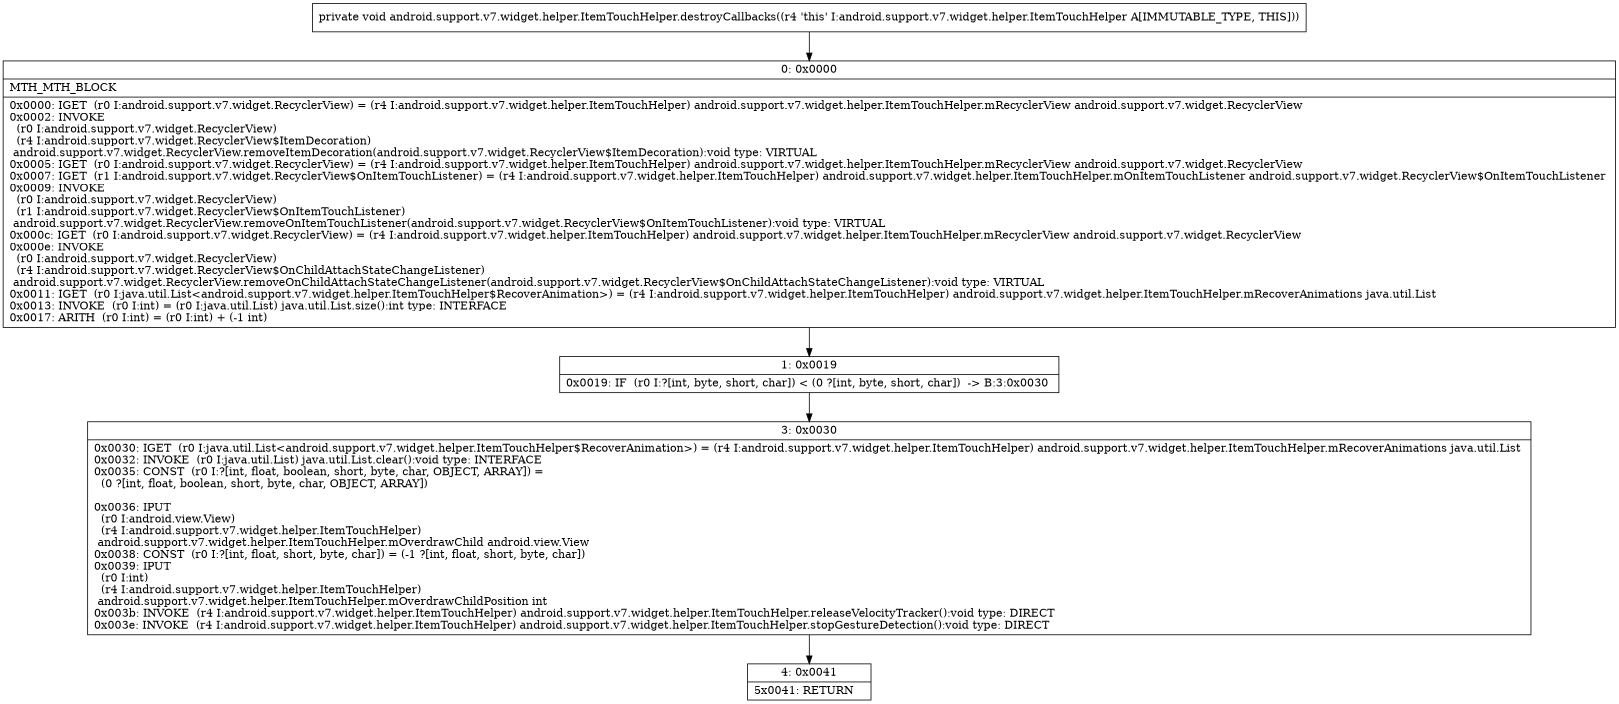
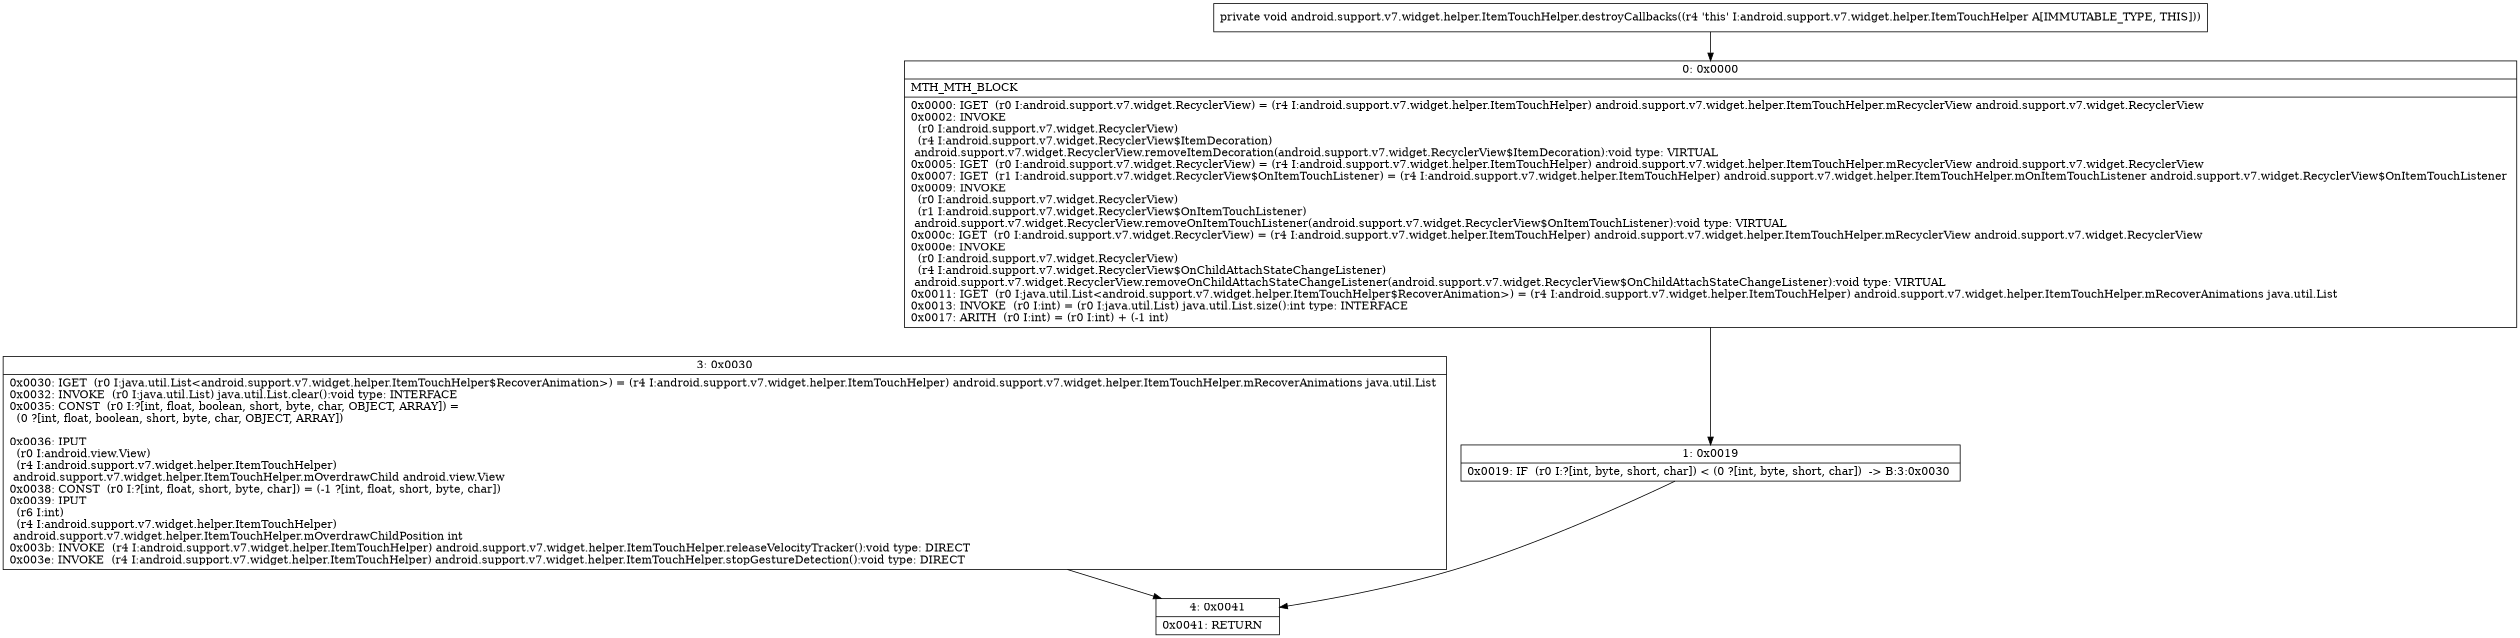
  digraph {
    node [shape=record]
    n1 [label="{0\:\ 0x0000|MTH_MTH_BLOCK\l|0x0000: IGET  (r0 I:android.support.v7.widget.RecyclerView) = (r4 I:android.support.v7.widget.helper.ItemTouchHelper) android.support.v7.widget.helper.ItemTouchHelper.mRecyclerView android.support.v7.widget.RecyclerView \l0x0002: INVOKE  \l  (r0 I:android.support.v7.widget.RecyclerView)\l  (r4 I:android.support.v7.widget.RecyclerView$ItemDecoration)\l android.support.v7.widget.RecyclerView.removeItemDecoration(android.support.v7.widget.RecyclerView$ItemDecoration):void type: VIRTUAL \l0x0005: IGET  (r0 I:android.support.v7.widget.RecyclerView) = (r4 I:android.support.v7.widget.helper.ItemTouchHelper) android.support.v7.widget.helper.ItemTouchHelper.mRecyclerView android.support.v7.widget.RecyclerView \l0x0007: IGET  (r1 I:android.support.v7.widget.RecyclerView$OnItemTouchListener) = (r4 I:android.support.v7.widget.helper.ItemTouchHelper) android.support.v7.widget.helper.ItemTouchHelper.mOnItemTouchListener android.support.v7.widget.RecyclerView$OnItemTouchListener \l0x0009: INVOKE  \l  (r0 I:android.support.v7.widget.RecyclerView)\l  (r1 I:android.support.v7.widget.RecyclerView$OnItemTouchListener)\l android.support.v7.widget.RecyclerView.removeOnItemTouchListener(android.support.v7.widget.RecyclerView$OnItemTouchListener):void type: VIRTUAL \l0x000c: IGET  (r0 I:android.support.v7.widget.RecyclerView) = (r4 I:android.support.v7.widget.helper.ItemTouchHelper) android.support.v7.widget.helper.ItemTouchHelper.mRecyclerView android.support.v7.widget.RecyclerView \l0x000e: INVOKE  \l  (r0 I:android.support.v7.widget.RecyclerView)\l  (r4 I:android.support.v7.widget.RecyclerView$OnChildAttachStateChangeListener)\l android.support.v7.widget.RecyclerView.removeOnChildAttachStateChangeListener(android.support.v7.widget.RecyclerView$OnChildAttachStateChangeListener):void type: VIRTUAL \l0x0011: IGET  (r0 I:java.util.List\<android.support.v7.widget.helper.ItemTouchHelper$RecoverAnimation\>) = (r4 I:android.support.v7.widget.helper.ItemTouchHelper) android.support.v7.widget.helper.ItemTouchHelper.mRecoverAnimations java.util.List \l0x0013: INVOKE  (r0 I:int) = (r0 I:java.util.List) java.util.List.size():int type: INTERFACE \l0x0017: ARITH  (r0 I:int) = (r0 I:int) + (\-1 int) \l}"]
    n2 [label="{1\:\ 0x0019|0x0019: IF  (r0 I:?[int, byte, short, char]) \< (0 ?[int, byte, short, char])  \-\> B:3:0x0030 \l}"]
-   n3 [label="{3\:\ 0x0030|0x0030: IGET  (r0 I:java.util.List\<android.support.v7.widget.helper.ItemTouchHelper$RecoverAnimation\>) = (r4 I:android.support.v7.widget.helper.ItemTouchHelper) android.support.v7.widget.helper.ItemTouchHelper.mRecoverAnimations java.util.List \l0x0032: INVOKE  (r0 I:java.util.List) java.util.List.clear():void type: INTERFACE \l0x0035: CONST  (r0 I:?[int, float, boolean, short, byte, char, OBJECT, ARRAY]) = \l  (0 ?[int, float, boolean, short, byte, char, OBJECT, ARRAY])\l \l0x0036: IPUT  \l  (r0 I:android.view.View)\l  (r4 I:android.support.v7.widget.helper.ItemTouchHelper)\l android.support.v7.widget.helper.ItemTouchHelper.mOverdrawChild android.view.View \l0x0038: CONST  (r0 I:?[int, float, short, byte, char]) = (\-1 ?[int, float, short, byte, char]) \l0x0039: IPUT  \l  (r0 I:int)\l  (r4 I:android.support.v7.widget.helper.ItemTouchHelper)\l android.support.v7.widget.helper.ItemTouchHelper.mOverdrawChildPosition int \l0x003b: INVOKE  (r4 I:android.support.v7.widget.helper.ItemTouchHelper) android.support.v7.widget.helper.ItemTouchHelper.releaseVelocityTracker():void type: DIRECT \l0x003e: INVOKE  (r4 I:android.support.v7.widget.helper.ItemTouchHelper) android.support.v7.widget.helper.ItemTouchHelper.stopGestureDetection():void type: DIRECT \l}"]
-   n4 [label="{4\:\ 0x0041|5x0041: RETURN   \l}"]
+   n3 [label="{3\:\ 0x0030|0x0030: IGET  (r0 I:java.util.List\<android.support.v7.widget.helper.ItemTouchHelper$RecoverAnimation\>) = (r4 I:android.support.v7.widget.helper.ItemTouchHelper) android.support.v7.widget.helper.ItemTouchHelper.mRecoverAnimations java.util.List \l0x0032: INVOKE  (r0 I:java.util.List) java.util.List.clear():void type: INTERFACE \l0x0035: CONST  (r0 I:?[int, float, boolean, short, byte, char, OBJECT, ARRAY]) = \l  (0 ?[int, float, boolean, short, byte, char, OBJECT, ARRAY])\l \l0x0036: IPUT  \l  (r0 I:android.view.View)\l  (r4 I:android.support.v7.widget.helper.ItemTouchHelper)\l android.support.v7.widget.helper.ItemTouchHelper.mOverdrawChild android.view.View \l0x0038: CONST  (r0 I:?[int, float, short, byte, char]) = (\-1 ?[int, float, short, byte, char]) \l0x0039: IPUT  \l  (r6 I:int)\l  (r4 I:android.support.v7.widget.helper.ItemTouchHelper)\l android.support.v7.widget.helper.ItemTouchHelper.mOverdrawChildPosition int \l0x003b: INVOKE  (r4 I:android.support.v7.widget.helper.ItemTouchHelper) android.support.v7.widget.helper.ItemTouchHelper.releaseVelocityTracker():void type: DIRECT \l0x003e: INVOKE  (r4 I:android.support.v7.widget.helper.ItemTouchHelper) android.support.v7.widget.helper.ItemTouchHelper.stopGestureDetection():void type: DIRECT \l}"]
+   n4 [label="{4\:\ 0x0041|0x0041: RETURN   \l}"]
    n5 [label="{private void android.support.v7.widget.helper.ItemTouchHelper.destroyCallbacks((r4 'this' I:android.support.v7.widget.helper.ItemTouchHelper A[IMMUTABLE_TYPE, THIS])) }"]
    n1 -> n2
-   n2 -> n3
+   n2 -> n4
    n3 -> n4
    n5 -> n1
  }
